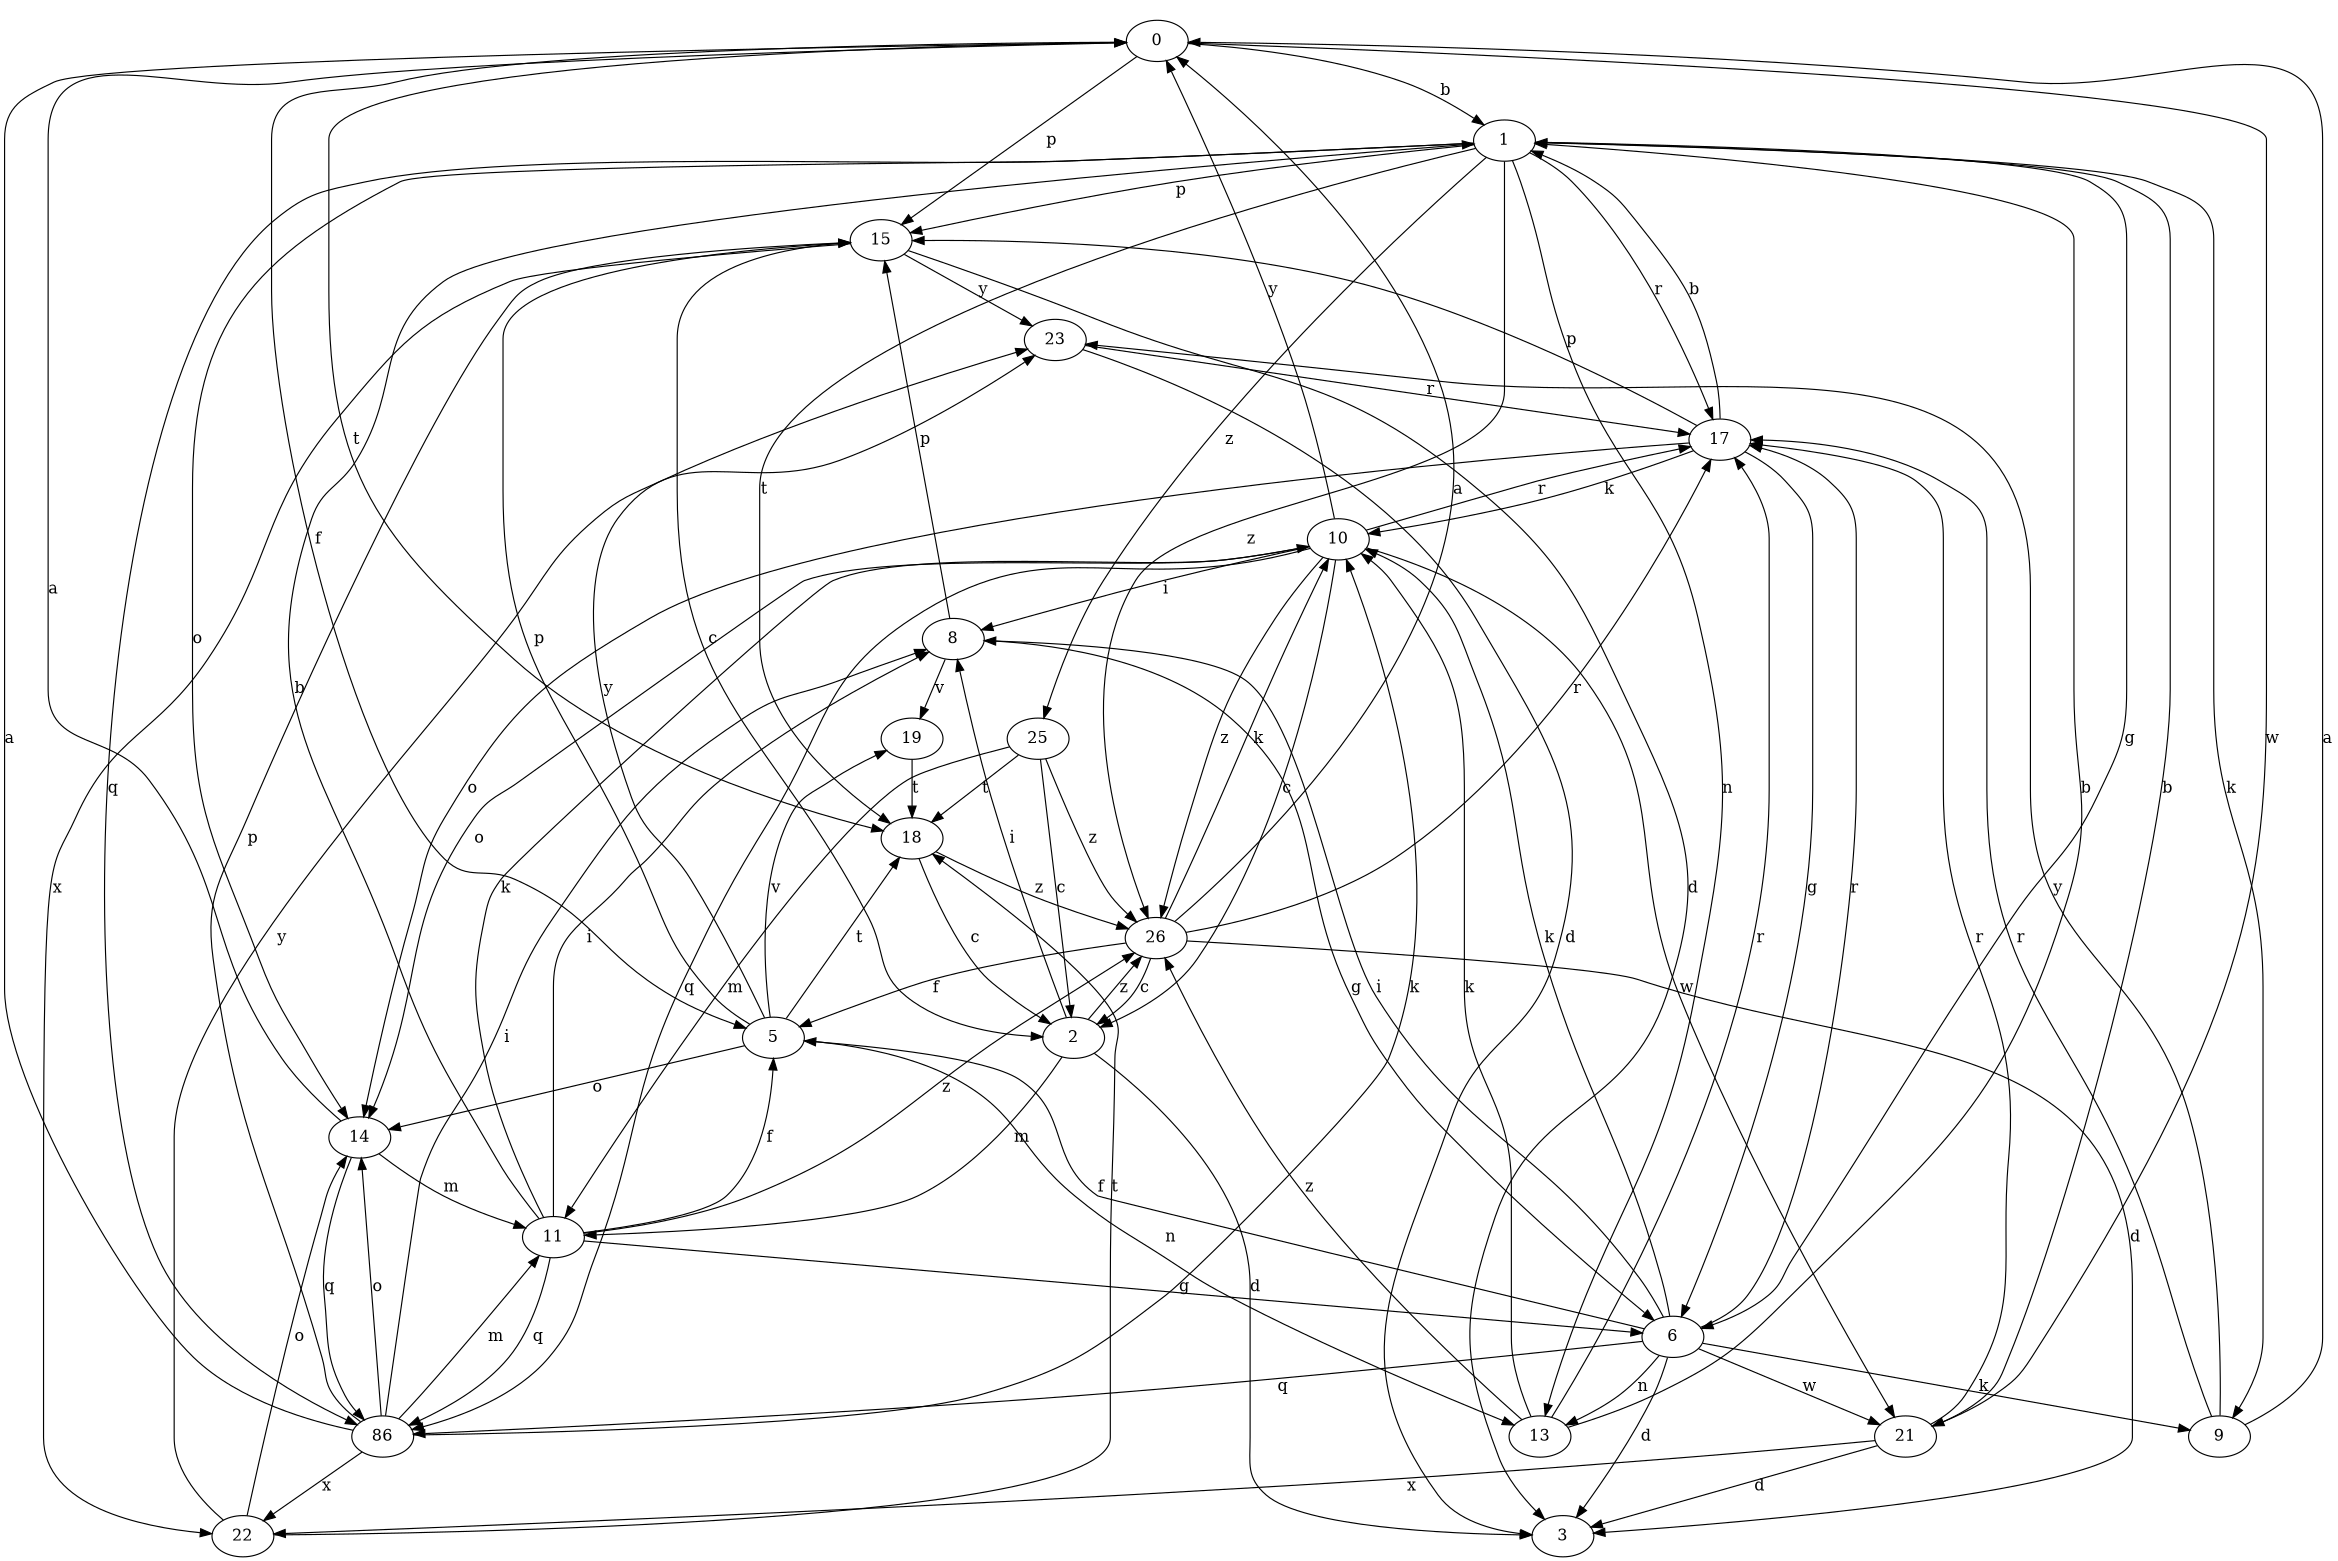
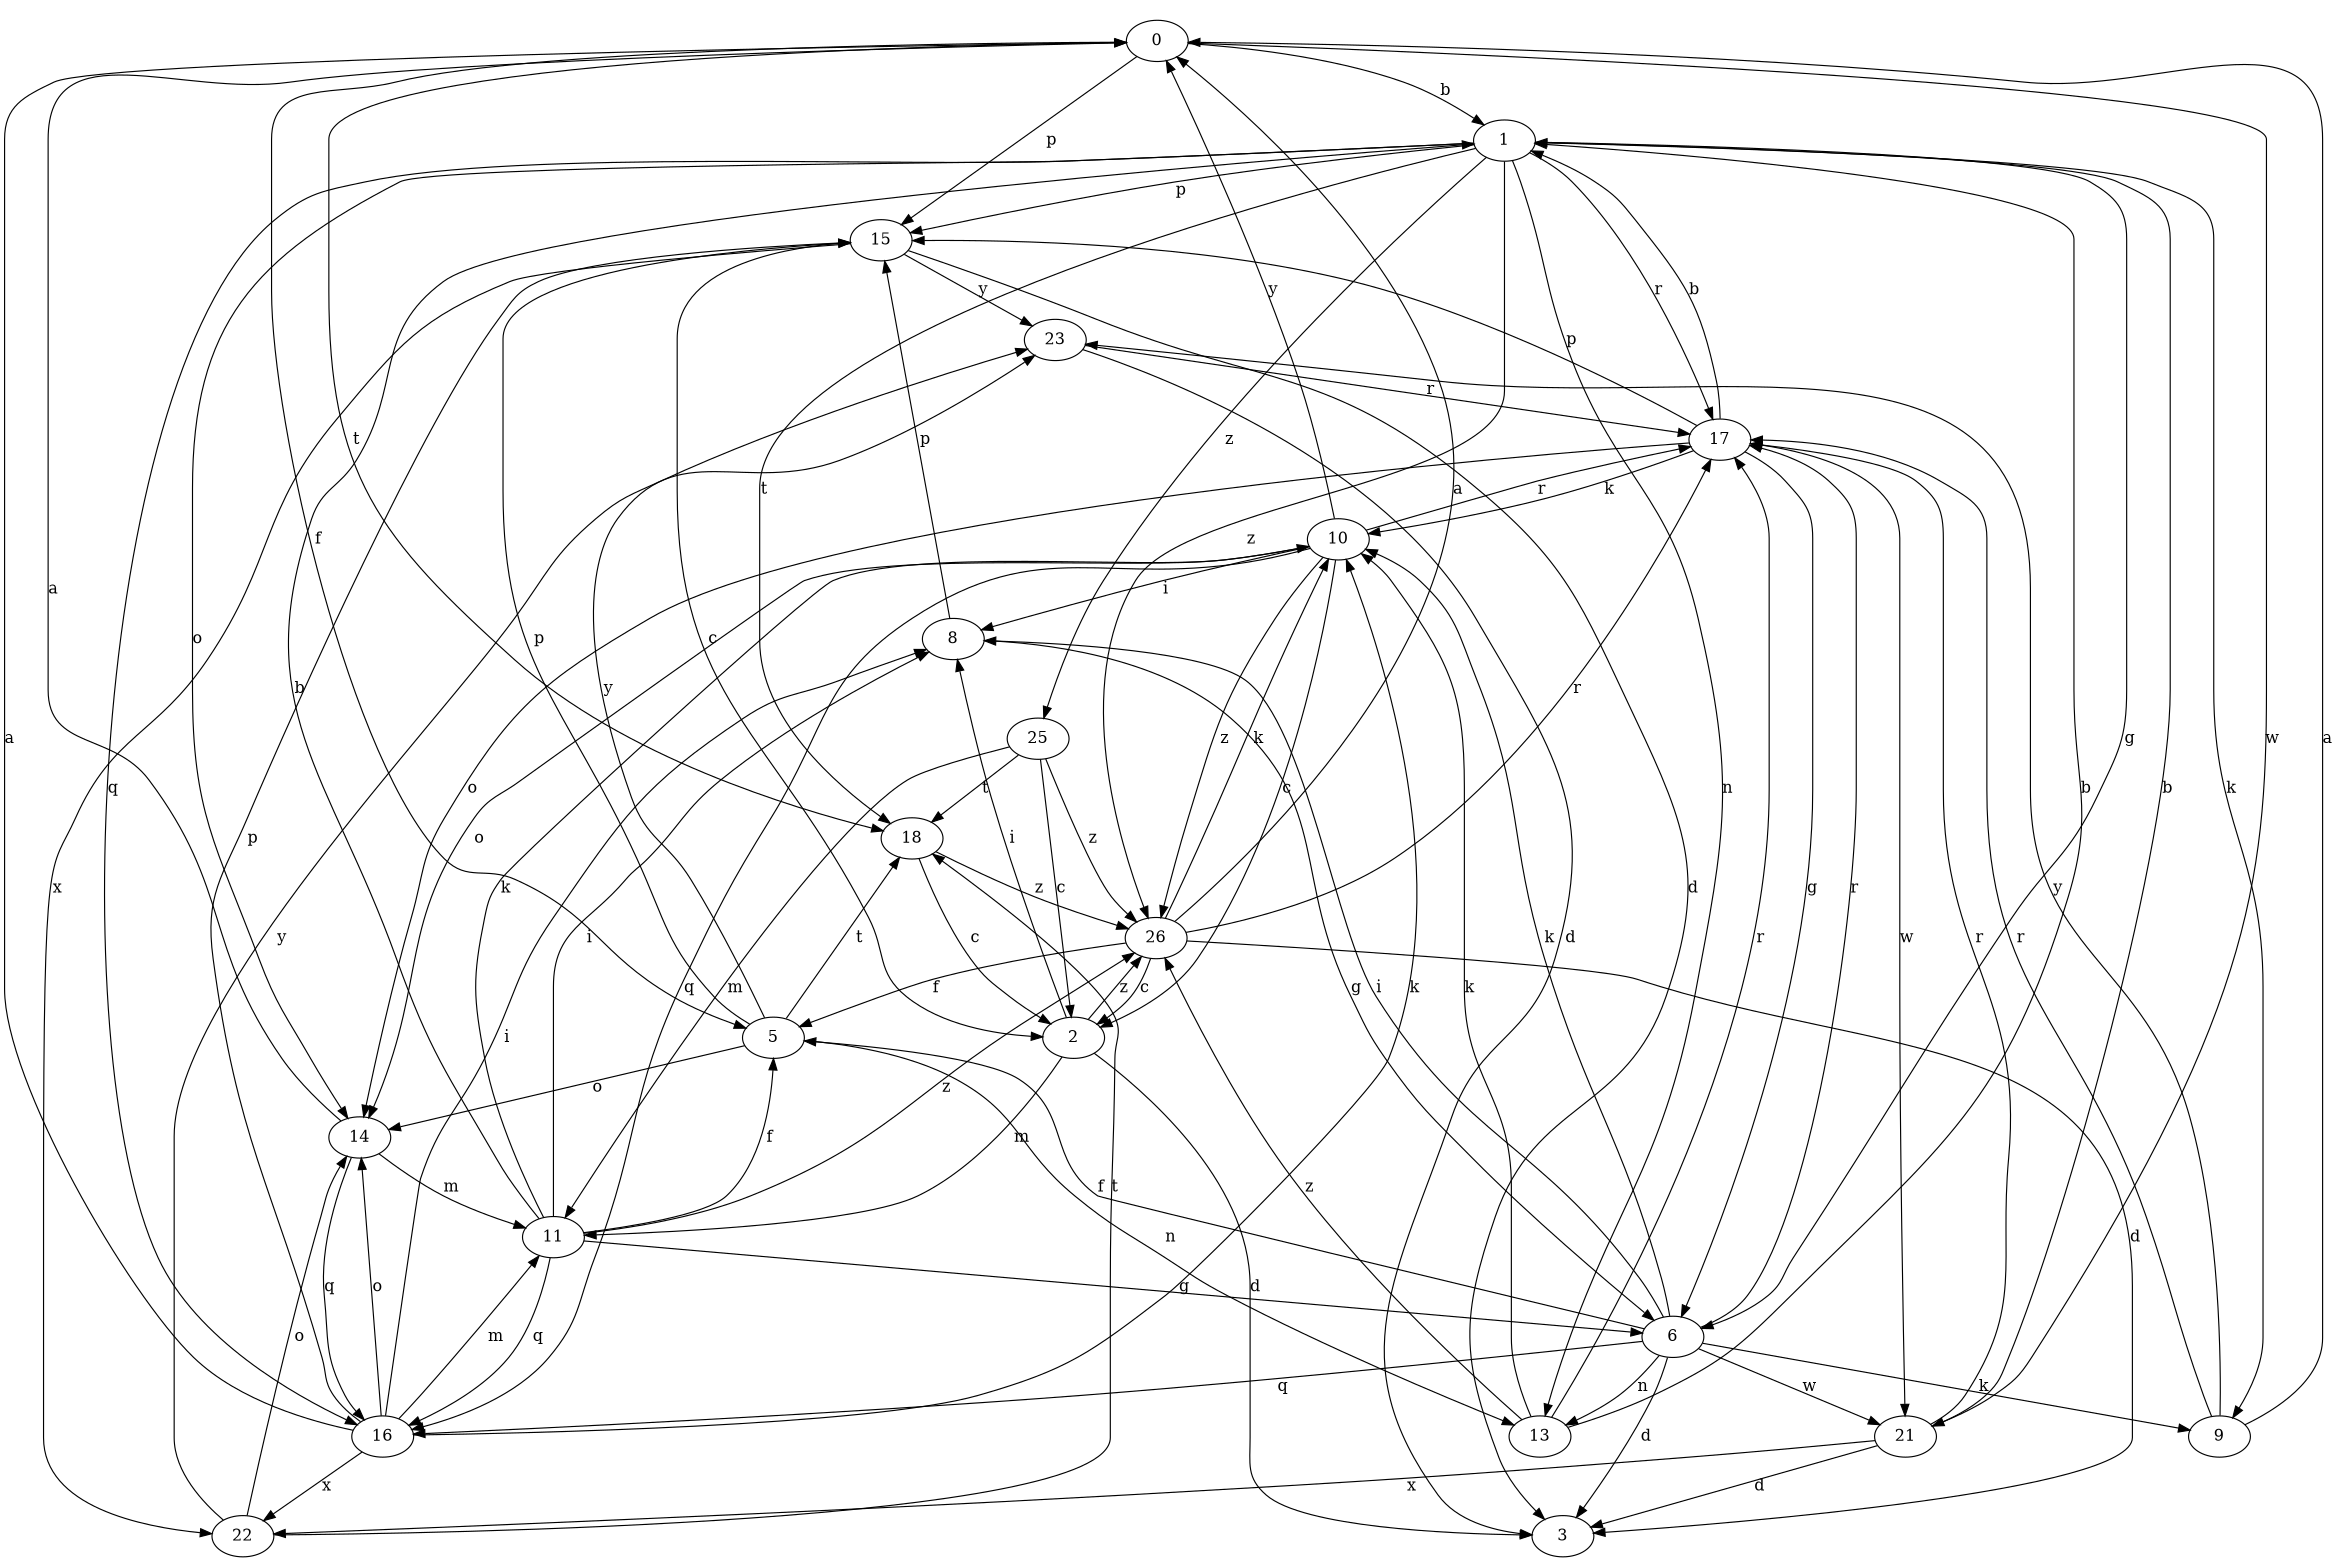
  strict digraph {
    0
    1
    5
    15
    18
    21
    6
    9
    13
    14
-   16 [label=86]
+   16
    17
    25
    26
-   19
    23
    2
    3
    22
    8
    10
    11
    0 -> 1 [label=b]
    0 -> 5 [label=f]
    0 -> 15 [label=p]
    0 -> 18 [label=t]
    0 -> 21 [label=w]
    1 -> 15 [label=p]
    1 -> 18 [label=t]
    1 -> 6 [label=g]
    1 -> 9 [label=k]
    1 -> 13 [label=n]
    1 -> 14 [label=o]
    1 -> 16 [label=q]
    1 -> 17 [label=r]
    1 -> 25 [label=z]
    1 -> 26 [label=z]
    5 -> 15 [label=p]
    5 -> 18 [label=t]
    5 -> 13 [label=n]
    5 -> 14 [label=o]
-   5 -> 19 [label=v]
    5 -> 23 [label=y]
    15 -> 23 [label=y]
    15 -> 2 [label=c]
    15 -> 3 [label=d]
    15 -> 22 [label=x]
    18 -> 26 [label=z]
    18 -> 2 [label=c]
    21 -> 1 [label=b]
    21 -> 17 [label=r]
    21 -> 3 [label=d]
    21 -> 22 [label=x]
    6 -> 5 [label=f]
    6 -> 21 [label=w]
    6 -> 9 [label=k]
    6 -> 13 [label=n]
    6 -> 16 [label=q]
    6 -> 17 [label=r]
    6 -> 3 [label=d]
    6 -> 8 [label=i]
    6 -> 10 [label=k]
    9 -> 0 [label=a]
    9 -> 17 [label=r]
    9 -> 23 [label=y]
    13 -> 1 [label=b]
    13 -> 17 [label=r]
    13 -> 26 [label=z]
    13 -> 10 [label=k]
    14 -> 0 [label=a]
    14 -> 16 [label=q]
    14 -> 11 [label=m]
    16 -> 0 [label=a]
    16 -> 15 [label=p]
    16 -> 14 [label=o]
    16 -> 22 [label=x]
    16 -> 8 [label=i]
    16 -> 10 [label=k]
    16 -> 11 [label=m]
    17 -> 1 [label=b]
    17 -> 15 [label=p]
-   10 -> 21 [label=w]
+   17 -> 21 [label=w]
    17 -> 6 [label=g]
    17 -> 14 [label=o]
    17 -> 10 [label=k]
    25 -> 18 [label=t]
    25 -> 26 [label=z]
    25 -> 2 [label=c]
    25 -> 11 [label=m]
    26 -> 0 [label=a]
    26 -> 5 [label=f]
    26 -> 17 [label=r]
    26 -> 2 [label=c]
    26 -> 3 [label=d]
    26 -> 10 [label=k]
-   19 -> 18 [label=t]
    23 -> 17 [label=r]
    23 -> 3 [label=d]
    2 -> 26 [label=z]
    2 -> 3 [label=d]
    2 -> 8 [label=i]
    2 -> 11 [label=m]
    22 -> 18 [label=t]
    22 -> 14 [label=o]
    22 -> 23 [label=y]
    8 -> 15 [label=p]
    8 -> 6 [label=g]
-   8 -> 19 [label=v]
    10 -> 0 [label=y]
    10 -> 14 [label=o]
    10 -> 16 [label=q]
    10 -> 17 [label=r]
    10 -> 26 [label=z]
    10 -> 2 [label=c]
    10 -> 8 [label=i]
    11 -> 1 [label=b]
    11 -> 5 [label=f]
    11 -> 6 [label=g]
    11 -> 16 [label=q]
    11 -> 26 [label=z]
    11 -> 8 [label=i]
    11 -> 10 [label=k]
  }
